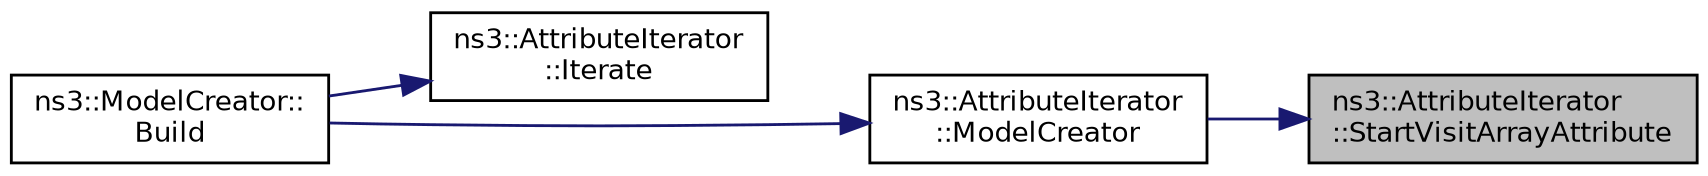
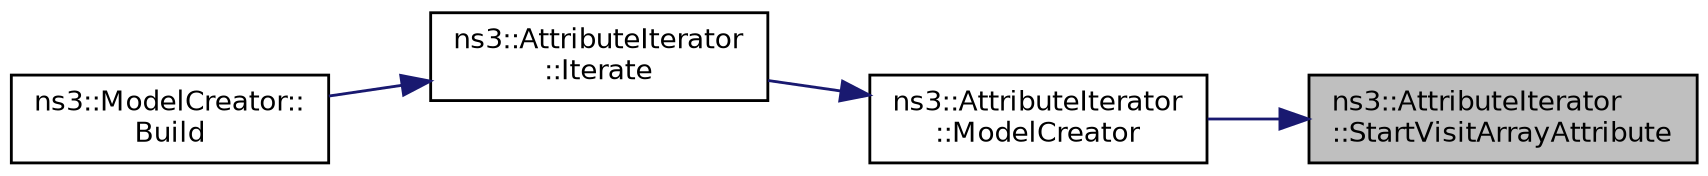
  digraph {
    rankdir=RL
    node [color=black fillcolor=white fontname=Helvetica fontsize=10 shape=record style=filled]
    edge [color=midnightblue dir=back fontname=Helvetica fontsize=10 labelfontname=Helvetica labelfontsize=10 style=solid]
    n1 [fillcolor=grey75 fontcolor=black height=0.2 label="ns3::AttributeIterator\l::StartVisitArrayAttribute" width=0.4]
    n2 [height=0.2 label="ns3::AttributeIterator\l::ModelCreator" width=0.4]
    n3 [height=0.2 label="ns3::AttributeIterator\l::Iterate" width=0.4]
    n4 [height=0.2 label="ns3::ModelCreator::\lBuild" width=0.4]
    n1 -> n2
-   n2 -> n4
+   n2 -> n3
    n3 -> n4
  }
